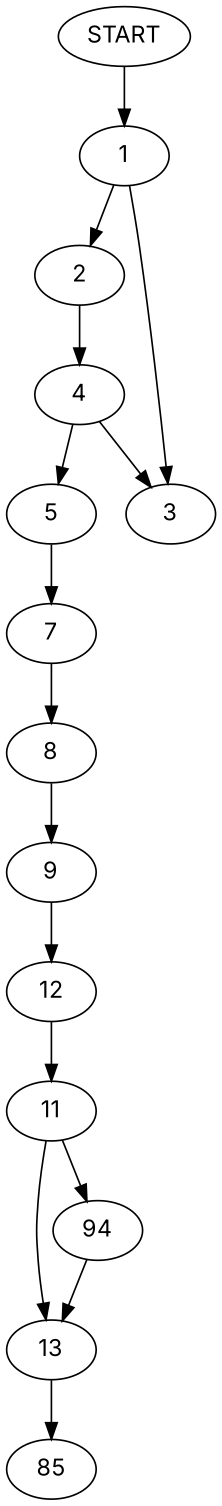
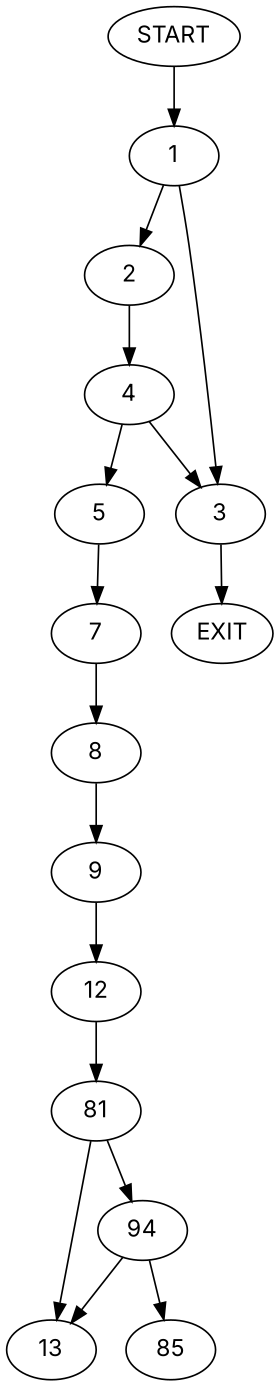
  digraph {
    fontname=Inter
    node [fontname=Inter]
    edge [fontname=Inter]
    n1 [label=START]
    1
    2
    3
+   n5 [label=EXIT]
    4
    5
    7
    8
    9
    12
-   11
+   11 [label=81]
    13
    n14 [label=94]
    n15 [label=85]
    n1 -> 1
    1 -> 2
    1 -> 3
    2 -> 4
+   3 -> n5
    4 -> 3
    4 -> 5
    5 -> 7
    7 -> 8
    8 -> 9
    9 -> 12
    12 -> 11
    11 -> 13
    11 -> n14
-   13 -> n15
+   n14 -> n15
    n14 -> 13
  }
